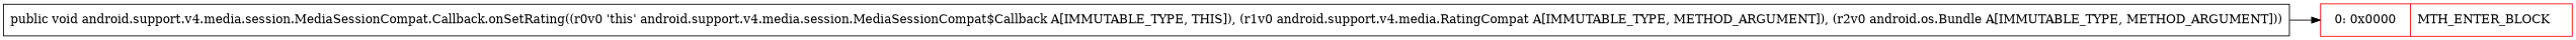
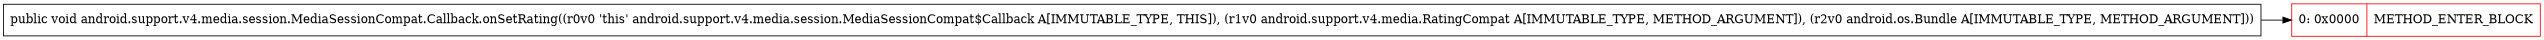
  digraph {
    rankdir=LR
    node [shape=record]
-   n1 [color=red label="{0\:\ 0x0000|MTH_ENTER_BLOCK\l}"]
+   n1 [color=red label="{0\:\ 0x0000|METHOD_ENTER_BLOCK\l}"]
    n2 [label="{public void android.support.v4.media.session.MediaSessionCompat.Callback.onSetRating((r0v0 'this' android.support.v4.media.session.MediaSessionCompat$Callback A[IMMUTABLE_TYPE, THIS]), (r1v0 android.support.v4.media.RatingCompat A[IMMUTABLE_TYPE, METHOD_ARGUMENT]), (r2v0 android.os.Bundle A[IMMUTABLE_TYPE, METHOD_ARGUMENT])) }"]
    subgraph cluster_1 {
      label="R(0)"
    }
    n2 -> n1
  }
